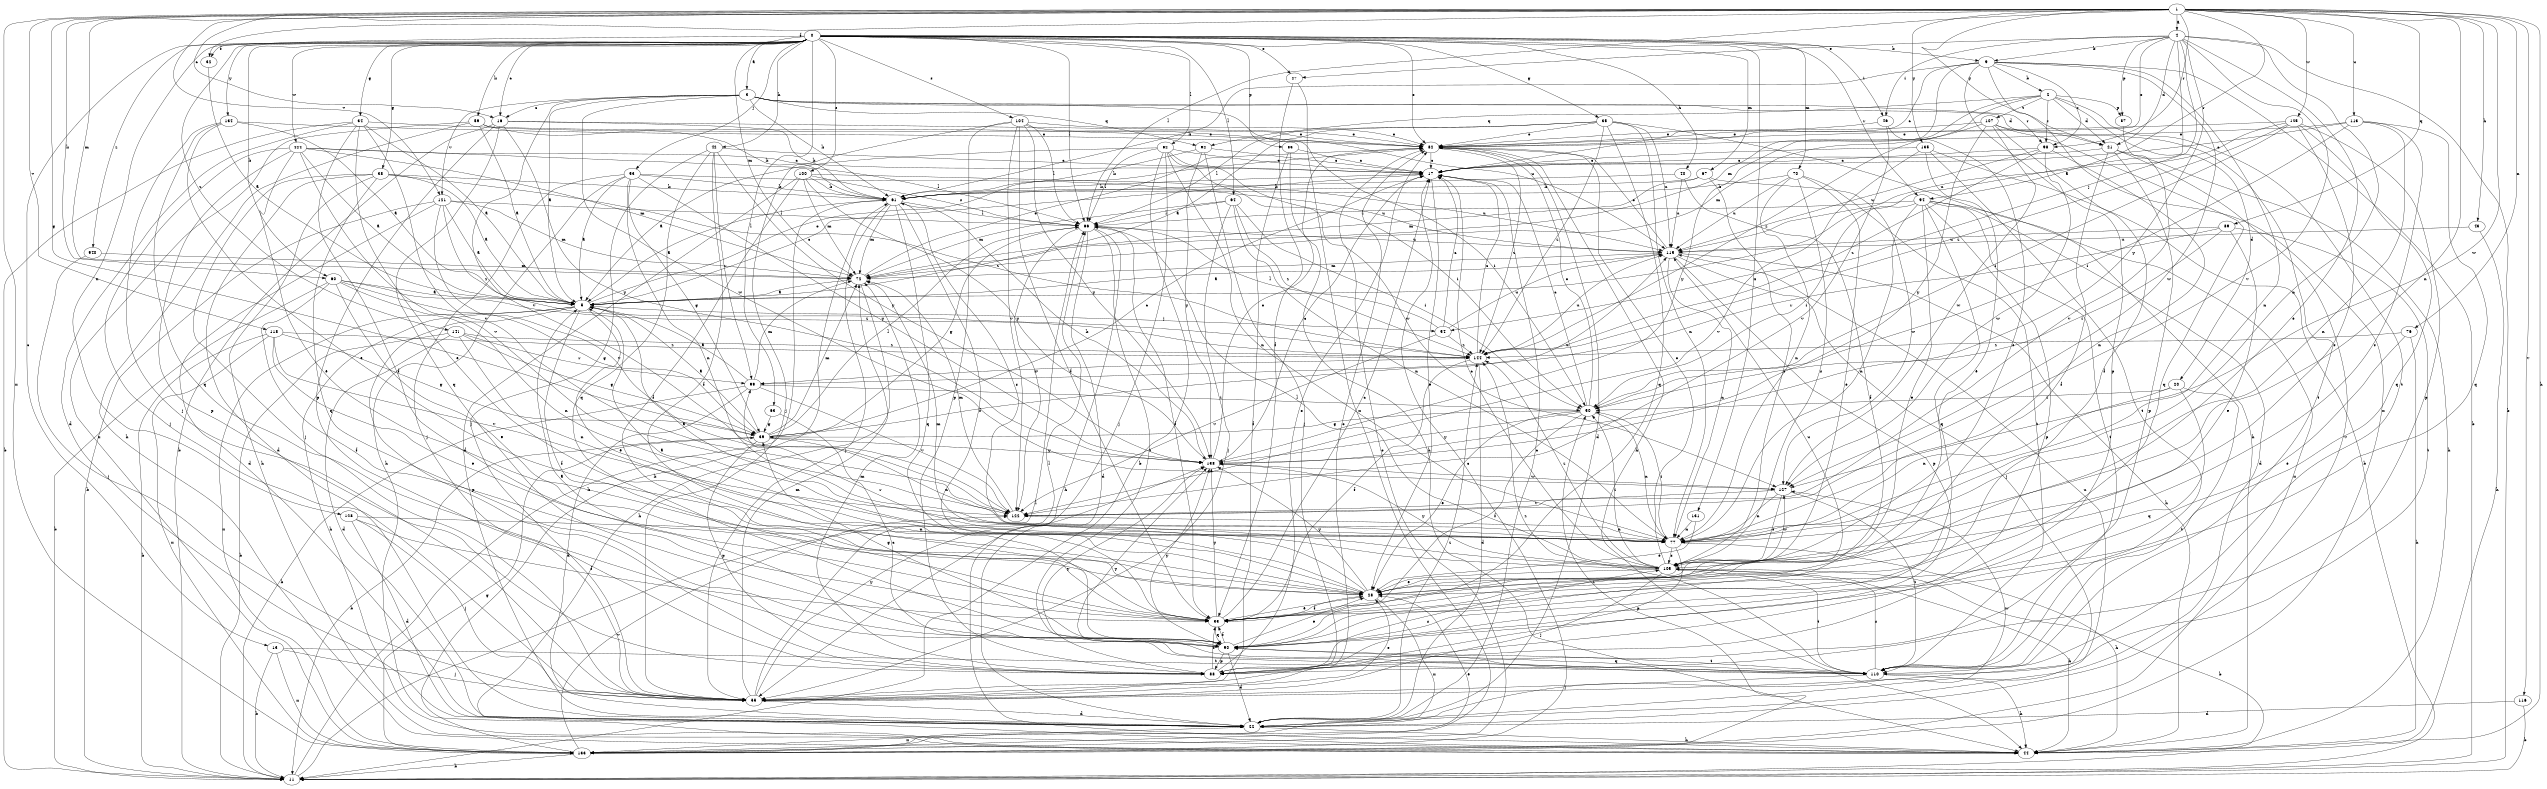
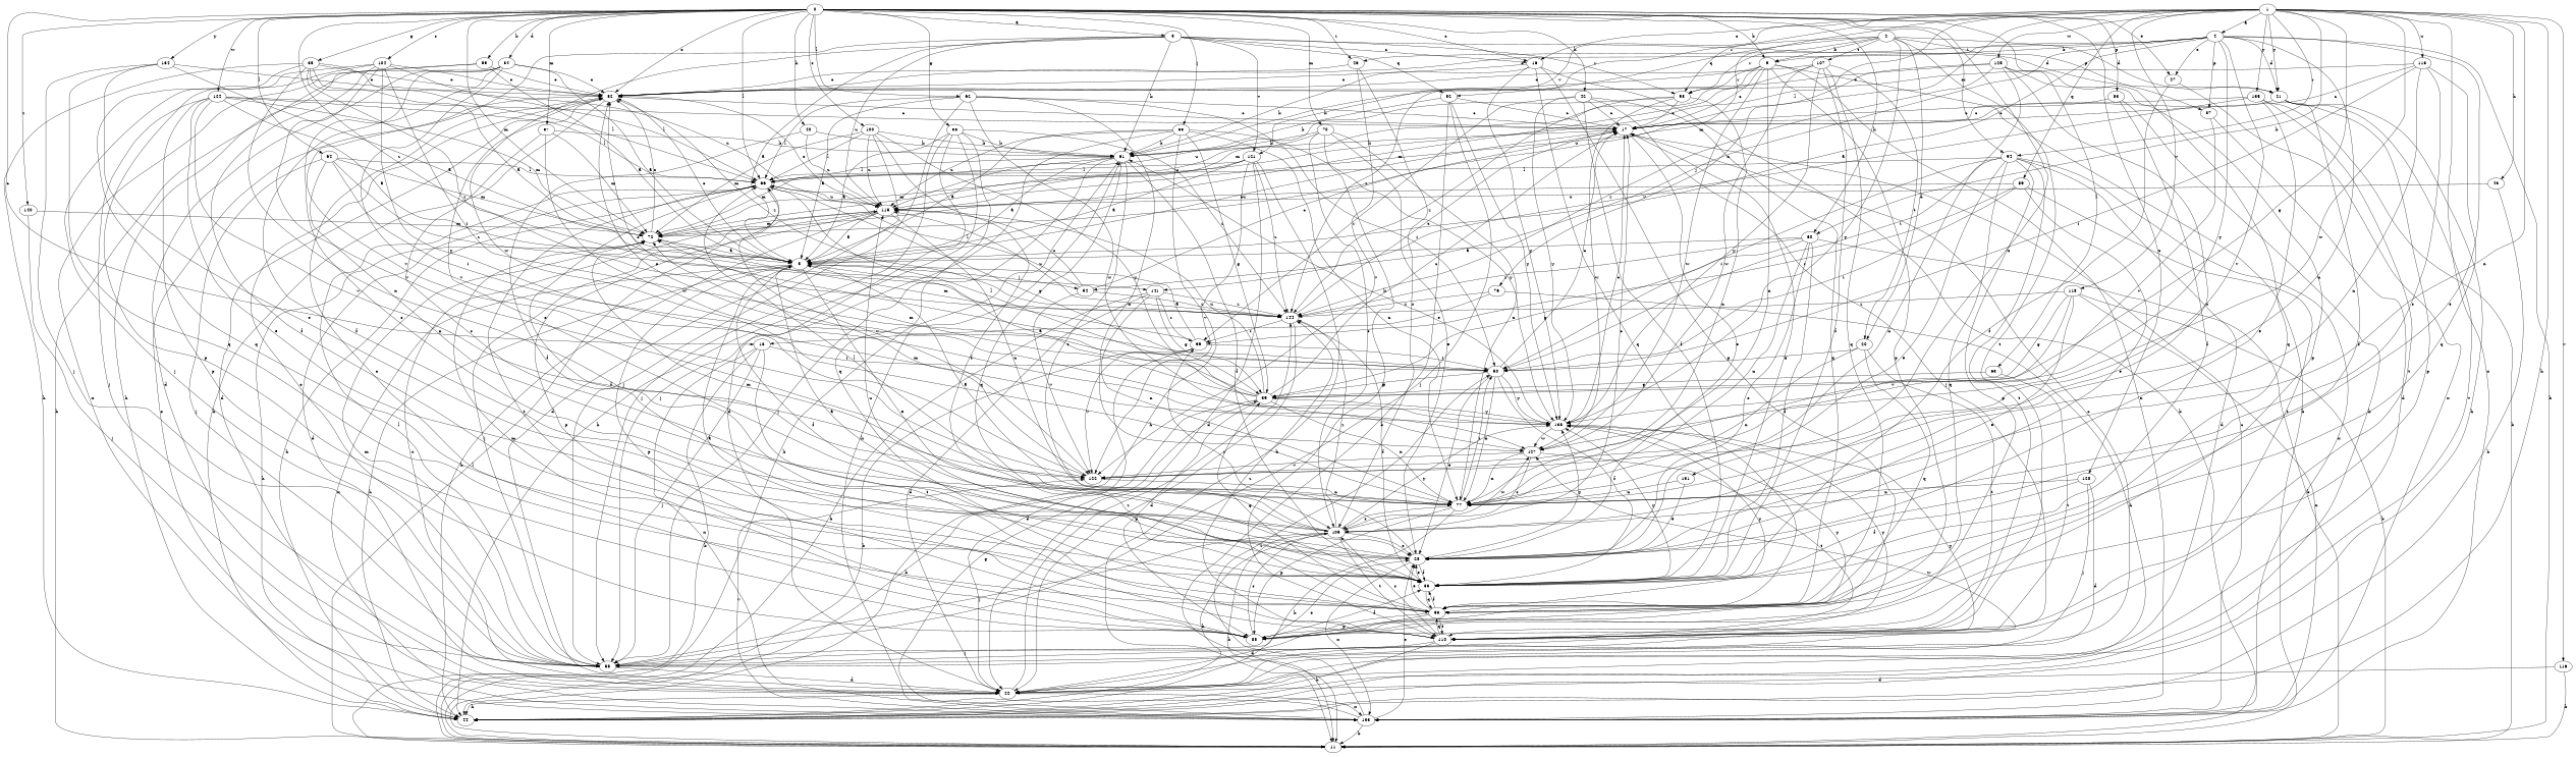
  strict digraph {
    0
    3
    9
    13
    16
    27
-   32
    34
    35
    38
    40
    42
    46
    53
    59
    60
    62
    63
    64
    66
    67
    70
    72
    82
    83
    94
    100
    104
-   124 [label=424]
+   124
    128
    131
    134
-   140 [label=940]
+   140
    141
    21
    98
    121
    127
    92
    5
    61
    115
    122
    77
    133
    11
    17
    88
    110
    55
    138
-   93 [label=90]
+   93
    33
    28
    22
    44
    144
    99
    105
    39
    50
    1
    4
    43
    76
    89
    113
    116
    118
    125
    135
    87
    54
    2
    20
    107
    0 -> 3 [label=a]
    0 -> 9 [label=b]
    0 -> 13 [label=c]
    0 -> 16 [label=c]
    0 -> 27 [label=e]
-   0 -> 32 [label=f]
-   0 -> 34 [label=g]
+   0 -> 34 [label=d]
    0 -> 35 [label=g]
    0 -> 38 [label=g]
    0 -> 40 [label=h]
    0 -> 42 [label=h]
    0 -> 46 [label=i]
    0 -> 53 [label=j]
    0 -> 59 [label=k]
    0 -> 60 [label=k]
    0 -> 62 [label=l]
    0 -> 63 [label=l]
    0 -> 64 [label=l]
    0 -> 66 [label=l]
    0 -> 67 [label=m]
    0 -> 70 [label=m]
    0 -> 72 [label=m]
    0 -> 82 [label=o]
    0 -> 83 [label=p]
    0 -> 94 [label=r]
    0 -> 100 [label=s]
    0 -> 104 [label=s]
    0 -> 124 [label=w]
    0 -> 128 [label=x]
    0 -> 131 [label=x]
    0 -> 134 [label=y]
    0 -> 140 [label=z]
    0 -> 141 [label=z]
    3 -> 16 [label=c]
    3 -> 21 [label=d]
    3 -> 98 [label=r]
    3 -> 121 [label=v]
    3 -> 127 [label=w]
    3 -> 92 [label=q]
    3 -> 5 [label=a]
    3 -> 61 [label=k]
    3 -> 115 [label=u]
    3 -> 122 [label=v]
    9 -> 72 [label=m]
    9 -> 98 [label=r]
    9 -> 127 [label=w]
    9 -> 61 [label=k]
    9 -> 77 [label=n]
    9 -> 133 [label=x]
    9 -> 11 [label=b]
    9 -> 17 [label=c]
    9 -> 88 [label=p]
    13 -> 133 [label=x]
    13 -> 11 [label=b]
    13 -> 110 [label=t]
    13 -> 55 [label=j]
    16 -> 82 [label=o]
    16 -> 61 [label=k]
    16 -> 11 [label=b]
    16 -> 88 [label=p]
    16 -> 138 [label=y]
    16 -> 93 [label=q]
    27 -> 133 [label=x]
    27 -> 33 [label=f]
-   32 -> 5 [label=a]
    34 -> 82 [label=o]
    34 -> 5 [label=a]
    34 -> 122 [label=v]
    34 -> 11 [label=b]
    34 -> 33 [label=f]
    34 -> 28 [label=e]
    34 -> 22 [label=d]
    35 -> 66 [label=l]
    35 -> 82 [label=o]
    35 -> 5 [label=a]
    35 -> 115 [label=u]
    35 -> 77 [label=n]
    35 -> 93 [label=q]
    35 -> 44 [label=h]
    35 -> 144 [label=z]
    38 -> 5 [label=a]
    38 -> 61 [label=k]
    38 -> 55 [label=j]
    38 -> 93 [label=q]
    38 -> 22 [label=d]
    38 -> 44 [label=h]
    38 -> 144 [label=z]
    40 -> 61 [label=k]
    40 -> 115 [label=u]
    40 -> 33 [label=f]
    42 -> 17 [label=c]
    42 -> 55 [label=j]
    42 -> 138 [label=y]
    42 -> 93 [label=q]
    42 -> 33 [label=f]
    42 -> 99 [label=r]
    46 -> 82 [label=o]
    46 -> 122 [label=v]
    46 -> 105 [label=s]
    53 -> 5 [label=a]
    53 -> 61 [label=k]
    53 -> 115 [label=u]
    53 -> 77 [label=n]
    53 -> 55 [label=j]
    53 -> 138 [label=y]
    53 -> 44 [label=h]
    53 -> 39 [label=g]
    59 -> 82 [label=o]
    59 -> 5 [label=a]
-   59 -> 61 [label=k]
    59 -> 133 [label=x]
    59 -> 44 [label=h]
    60 -> 5 [label=a]
    60 -> 77 [label=n]
    60 -> 11 [label=b]
    60 -> 33 [label=f]
    60 -> 28 [label=e]
    60 -> 144 [label=z]
    60 -> 39 [label=g]
    62 -> 66 [label=l]
    62 -> 127 [label=w]
    62 -> 5 [label=a]
    62 -> 77 [label=n]
-   62 -> 11 [label=b]
+   92 -> 11 [label=b]
    62 -> 17 [label=c]
    62 -> 55 [label=j]
    62 -> 50 [label=i]
-   63 -> 110 [label=c]
+   63 -> 110 [label=t]
    63 -> 39 [label=g]
    64 -> 66 [label=l]
    64 -> 72 [label=m]
    64 -> 77 [label=n]
    64 -> 55 [label=j]
    64 -> 144 [label=z]
    64 -> 50 [label=i]
    66 -> 115 [label=u]
    66 -> 122 [label=v]
    66 -> 110 [label=t]
    66 -> 33 [label=f]
    66 -> 22 [label=d]
    66 -> 44 [label=h]
    66 -> 39 [label=g]
    67 -> 72 [label=m]
    67 -> 127 [label=w]
    67 -> 61 [label=k]
    67 -> 105 [label=s]
    70 -> 61 [label=k]
    70 -> 115 [label=u]
    70 -> 77 [label=n]
    70 -> 110 [label=t]
    70 -> 28 [label=e]
    70 -> 105 [label=s]
    72 -> 82 [label=o]
    72 -> 5 [label=a]
    72 -> 44 [label=h]
    82 -> 17 [label=c]
    82 -> 22 [label=d]
    82 -> 44 [label=h]
    82 -> 144 [label=z]
    83 -> 17 [label=c]
-   83 -> 55 [label=f]
+   83 -> 33 [label=f]
    83 -> 44 [label=h]
    94 -> 66 [label=l]
    94 -> 77 [label=n]
    94 -> 133 [label=x]
    94 -> 88 [label=p]
    94 -> 110 [label=t]
    94 -> 93 [label=q]
    94 -> 28 [label=e]
    94 -> 22 [label=d]
    94 -> 50 [label=i]
-   100 -> 66 [label=s]
+   100 -> 66 [label=l]
    100 -> 72 [label=m]
    100 -> 61 [label=k]
    100 -> 115 [label=u]
    100 -> 138 [label=y]
    100 -> 33 [label=f]
    100 -> 22 [label=d]
    104 -> 66 [label=l]
    104 -> 82 [label=o]
    104 -> 122 [label=v]
    104 -> 88 [label=p]
    104 -> 55 [label=j]
    104 -> 138 [label=y]
    104 -> 33 [label=f]
    104 -> 50 [label=i]
    124 -> 66 [label=l]
    124 -> 72 [label=m]
    124 -> 5 [label=a]
    124 -> 122 [label=v]
    124 -> 17 [label=c]
    124 -> 88 [label=p]
    124 -> 55 [label=j]
    124 -> 28 [label=e]
    128 -> 77 [label=n]
    128 -> 55 [label=j]
    128 -> 33 [label=f]
    128 -> 22 [label=d]
    131 -> 77 [label=n]
    131 -> 28 [label=e]
    134 -> 82 [label=o]
    134 -> 5 [label=a]
    134 -> 55 [label=j]
    134 -> 93 [label=q]
    134 -> 28 [label=e]
    140 -> 72 [label=m]
    140 -> 55 [label=j]
    141 -> 77 [label=n]
    141 -> 11 [label=b]
    141 -> 22 [label=d]
    141 -> 144 [label=z]
    141 -> 99 [label=r]
    141 -> 39 [label=g]
    21 -> 17 [label=c]
    21 -> 88 [label=p]
    21 -> 33 [label=f]
    21 -> 22 [label=v]
    21 -> 44 [label=h]
    98 -> 127 [label=w]
    98 -> 115 [label=u]
    98 -> 77 [label=n]
    98 -> 17 [label=c]
    98 -> 144 [label=z]
    121 -> 66 [label=l]
    121 -> 72 [label=m]
    121 -> 5 [label=a]
    121 -> 122 [label=v]
    121 -> 11 [label=b]
    121 -> 22 [label=d]
    121 -> 144 [label=z]
    127 -> 122 [label=v]
    127 -> 77 [label=n]
    127 -> 110 [label=t]
    127 -> 105 [label=s]
    92 -> 61 [label=k]
    92 -> 17 [label=c]
    92 -> 55 [label=j]
    92 -> 138 [label=y]
    5 -> 82 [label=o]
    5 -> 133 [label=x]
    5 -> 17 [label=c]
    5 -> 88 [label=p]
    5 -> 33 [label=f]
    5 -> 28 [label=e]
    5 -> 44 [label=h]
    5 -> 54 [label=j]
    61 -> 66 [label=l]
    61 -> 72 [label=m]
    61 -> 5 [label=a]
    61 -> 55 [label=j]
    61 -> 93 [label=q]
    61 -> 33 [label=f]
    61 -> 105 [label=s]
    115 -> 72 [label=m]
    115 -> 82 [label=o]
    115 -> 5 [label=a]
    115 -> 77 [label=n]
    115 -> 88 [label=p]
    115 -> 55 [label=j]
    115 -> 44 [label=h]
    122 -> 72 [label=m]
    122 -> 77 [label=n]
    77 -> 5 [label=a]
    77 -> 88 [label=p]
    77 -> 44 [label=h]
    77 -> 105 [label=s]
    77 -> 50 [label=i]
    133 -> 82 [label=o]
    133 -> 61 [label=k]
    133 -> 122 [label=v]
    133 -> 11 [label=b]
    133 -> 17 [label=c]
    133 -> 28 [label=e]
    133 -> 39 [label=g]
    133 -> 50 [label=i]
    11 -> 66 [label=l]
    11 -> 61 [label=k]
    17 -> 61 [label=k]
    17 -> 28 [label=e]
    88 -> 72 [label=m]
    88 -> 82 [label=o]
    88 -> 138 [label=y]
    88 -> 33 [label=f]
    88 -> 105 [label=s]
    110 -> 55 [label=j]
    110 -> 138 [label=y]
    110 -> 93 [label=q]
    110 -> 44 [label=h]
    110 -> 144 [label=z]
    110 -> 105 [label=s]
    55 -> 66 [label=l]
    55 -> 72 [label=m]
    55 -> 82 [label=o]
    55 -> 138 [label=y]
    55 -> 28 [label=e]
    55 -> 22 [label=d]
    138 -> 82 [label=o]
    138 -> 127 [label=w]
    138 -> 61 [label=k]
    138 -> 17 [label=c]
    93 -> 5 [label=a]
    93 -> 88 [label=p]
    93 -> 110 [label=t]
    93 -> 138 [label=y]
    93 -> 33 [label=f]
    93 -> 28 [label=e]
    93 -> 22 [label=d]
    93 -> 39 [label=g]
    33 -> 115 [label=u]
    33 -> 17 [label=c]
    33 -> 138 [label=y]
    33 -> 93 [label=q]
    33 -> 28 [label=e]
    28 -> 5 [label=a]
    28 -> 133 [label=x]
    28 -> 138 [label=y]
    28 -> 33 [label=f]
    28 -> 99 [label=r]
    22 -> 127 [label=w]
    22 -> 115 [label=u]
    22 -> 133 [label=x]
    22 -> 17 [label=c]
    22 -> 44 [label=h]
    22 -> 144 [label=z]
    144 -> 115 [label=u]
    144 -> 17 [label=c]
    144 -> 33 [label=f]
    144 -> 22 [label=d]
    144 -> 99 [label=r]
    99 -> 72 [label=m]
    99 -> 5 [label=a]
    99 -> 122 [label=v]
    99 -> 11 [label=b]
    99 -> 22 [label=d]
    99 -> 50 [label=i]
    105 -> 66 [label=l]
    105 -> 72 [label=m]
    105 -> 82 [label=o]
    105 -> 127 [label=w]
    105 -> 11 [label=b]
    105 -> 17 [label=c]
    105 -> 110 [label=t]
    105 -> 55 [label=j]
    105 -> 138 [label=y]
    105 -> 28 [label=e]
    105 -> 44 [label=h]
    105 -> 144 [label=z]
-   105 -> 50 [label=i]
+   13 -> 50 [label=i]
    39 -> 66 [label=l]
    39 -> 72 [label=m]
    39 -> 5 [label=a]
    39 -> 115 [label=u]
    39 -> 77 [label=n]
    39 -> 11 [label=b]
    39 -> 17 [label=c]
    39 -> 88 [label=p]
    39 -> 138 [label=y]
    50 -> 82 [label=o]
    50 -> 77 [label=n]
    50 -> 17 [label=c]
    50 -> 138 [label=y]
    50 -> 33 [label=f]
    50 -> 28 [label=e]
    50 -> 39 [label=g]
    1 -> 16 [label=c]
-   1 -> 32 [label=f]
    1 -> 60 [label=k]
    1 -> 66 [label=l]
    1 -> 72 [label=m]
    1 -> 94 [label=r]
    1 -> 21 [label=y]
    1 -> 98 [label=r]
    1 -> 121 [label=v]
    1 -> 127 [label=w]
    1 -> 77 [label=n]
    1 -> 133 [label=x]
    1 -> 44 [label=h]
    1 -> 39 [label=g]
    1 -> 4 [label=a]
    1 -> 43 [label=h]
    1 -> 76 [label=n]
    1 -> 89 [label=q]
    1 -> 113 [label=u]
    1 -> 116 [label=v]
    1 -> 118 [label=v]
    1 -> 125 [label=w]
    1 -> 135 [label=y]
    4 -> 9 [label=b]
    4 -> 27 [label=e]
    4 -> 46 [label=i]
    4 -> 82 [label=o]
    4 -> 21 [label=d]
    4 -> 5 [label=a]
    4 -> 122 [label=v]
    4 -> 77 [label=n]
    4 -> 11 [label=b]
    4 -> 138 [label=y]
    4 -> 28 [label=e]
    4 -> 87 [label=p]
    4 -> 54 [label=j]
    43 -> 115 [label=u]
    43 -> 44 [label=h]
-   76 -> 28 [label=e]
+   76 -> 13 [label=e]
    76 -> 44 [label=h]
    76 -> 144 [label=z]
    89 -> 115 [label=u]
    89 -> 110 [label=t]
    89 -> 28 [label=e]
    89 -> 99 [label=r]
    89 -> 50 [label=i]
    113 -> 82 [label=o]
    113 -> 77 [label=n]
    113 -> 17 [label=c]
    113 -> 93 [label=q]
    113 -> 105 [label=s]
    113 -> 50 [label=i]
    116 -> 11 [label=b]
    116 -> 22 [label=d]
    118 -> 122 [label=v]
    118 -> 133 [label=x]
    118 -> 11 [label=b]
    118 -> 28 [label=e]
    118 -> 144 [label=z]
    118 -> 39 [label=g]
    125 -> 82 [label=o]
    125 -> 115 [label=u]
    125 -> 88 [label=p]
    125 -> 93 [label=q]
    125 -> 144 [label=z]
    125 -> 105 [label=s]
    125 -> 50 [label=i]
-   135 -> 122 [label=v]
+   135 -> 141 [label=v]
    135 -> 11 [label=b]
    135 -> 17 [label=c]
    135 -> 110 [label=t]
    135 -> 28 [label=e]
    87 -> 122 [label=v]
+   87 -> 22 [label=d]
    54 -> 66 [label=l]
    54 -> 115 [label=u]
    54 -> 122 [label=v]
    54 -> 17 [label=c]
    54 -> 144 [label=z]
-   9 -> 2 [label=b]
+   2 -> 9 [label=b]
    2 -> 21 [label=d]
    2 -> 98 [label=r]
    2 -> 92 [label=q]
    2 -> 110 [label=t]
    2 -> 138 [label=y]
    2 -> 144 [label=z]
    2 -> 87 [label=p]
    2 -> 20 [label=d]
    2 -> 107 [label=t]
    20 -> 77 [label=n]
    20 -> 110 [label=t]
    20 -> 93 [label=q]
    20 -> 50 [label=i]
    107 -> 72 [label=m]
    107 -> 82 [label=o]
    107 -> 127 [label=w]
-   107 -> 110 [label=t]
+   107 -> 20 [label=t]
    107 -> 138 [label=y]
    107 -> 93 [label=q]
    107 -> 33 [label=f]
  }
